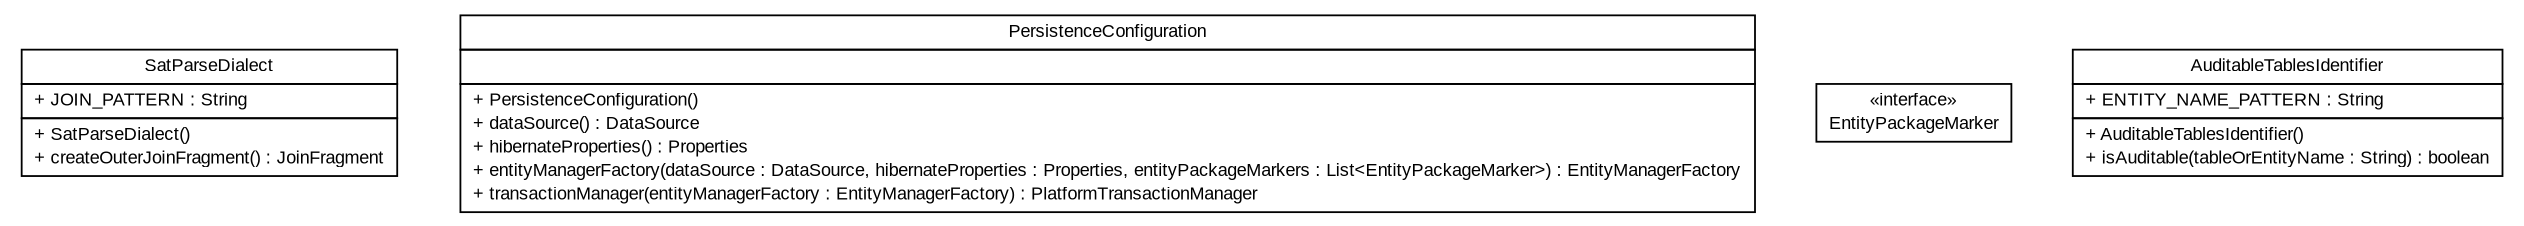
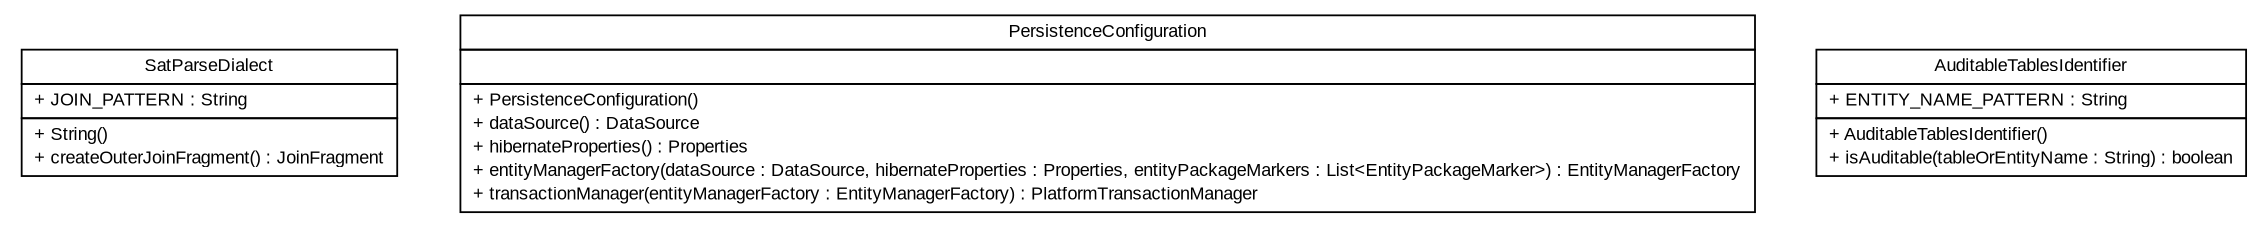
  digraph {
    nodesep=0.25
    ranksep=0.5
    node [fontcolor=black fontname=arial fontsize=10.0 shape=plaintext]
-   n1 [label=<<table title="br.gov.to.sefaz.persistence.configuration.SatParseDialect" border="0" cellborder="1" cellspacing="0" cellpadding="2" port="p" href="./SatParseDialect.html"> 		<tr><td><table border="0" cellspacing="0" cellpadding="1"> <tr><td align="center" balign="center"> SatParseDialect </td></tr> 		</table></td></tr> 		<tr><td><table border="0" cellspacing="0" cellpadding="1"> <tr><td align="left" balign="left"> + JOIN_PATTERN : String </td></tr> 		</table></td></tr> 		<tr><td><table border="0" cellspacing="0" cellpadding="1"> <tr><td align="left" balign="left"> + SatParseDialect() </td></tr> <tr><td align="left" balign="left"> + createOuterJoinFragment() : JoinFragment </td></tr> 		</table></td></tr> 		</table>>]
+   n1 [label=<<table title="br.gov.to.sefaz.persistence.configuration.SatParseDialect" border="0" cellborder="1" cellspacing="0" cellpadding="2" port="p" href="./SatParseDialect.html"> 		<tr><td><table border="0" cellspacing="0" cellpadding="1"> <tr><td align="center" balign="center"> SatParseDialect </td></tr> 		</table></td></tr> 		<tr><td><table border="0" cellspacing="0" cellpadding="1"> <tr><td align="left" balign="left"> + JOIN_PATTERN : String </td></tr> 		</table></td></tr> 		<tr><td><table border="0" cellspacing="0" cellpadding="1"> <tr><td align="left" balign="left"> + String() </td></tr> <tr><td align="left" balign="left"> + createOuterJoinFragment() : JoinFragment </td></tr> 		</table></td></tr> 		</table>>]
    n2 [label=<<table title="br.gov.to.sefaz.persistence.configuration.PersistenceConfiguration" border="0" cellborder="1" cellspacing="0" cellpadding="2" port="p" href="./PersistenceConfiguration.html"> 		<tr><td><table border="0" cellspacing="0" cellpadding="1"> <tr><td align="center" balign="center"> PersistenceConfiguration </td></tr> 		</table></td></tr> 		<tr><td><table border="0" cellspacing="0" cellpadding="1"> <tr><td align="left" balign="left">  </td></tr> 		</table></td></tr> 		<tr><td><table border="0" cellspacing="0" cellpadding="1"> <tr><td align="left" balign="left"> + PersistenceConfiguration() </td></tr> <tr><td align="left" balign="left"> + dataSource() : DataSource </td></tr> <tr><td align="left" balign="left"> + hibernateProperties() : Properties </td></tr> <tr><td align="left" balign="left"> + entityManagerFactory(dataSource : DataSource, hibernateProperties : Properties, entityPackageMarkers : List&lt;EntityPackageMarker&gt;) : EntityManagerFactory </td></tr> <tr><td align="left" balign="left"> + transactionManager(entityManagerFactory : EntityManagerFactory) : PlatformTransactionManager </td></tr> 		</table></td></tr> 		</table>>]
-   n3 [label=<<table title="br.gov.to.sefaz.persistence.configuration.EntityPackageMarker" border="0" cellborder="1" cellspacing="0" cellpadding="2" port="p" href="./EntityPackageMarker.html"> 		<tr><td><table border="0" cellspacing="0" cellpadding="1"> <tr><td align="center" balign="center"> &#171;interface&#187; </td></tr> <tr><td align="center" balign="center"> EntityPackageMarker </td></tr> 		</table></td></tr> 		</table>>]
    n4 [label=<<table title="br.gov.to.sefaz.persistence.configuration.AuditableTablesIdentifier" border="0" cellborder="1" cellspacing="0" cellpadding="2" port="p" href="./AuditableTablesIdentifier.html"> 		<tr><td><table border="0" cellspacing="0" cellpadding="1"> <tr><td align="center" balign="center"> AuditableTablesIdentifier </td></tr> 		</table></td></tr> 		<tr><td><table border="0" cellspacing="0" cellpadding="1"> <tr><td align="left" balign="left"> + ENTITY_NAME_PATTERN : String </td></tr> 		</table></td></tr> 		<tr><td><table border="0" cellspacing="0" cellpadding="1"> <tr><td align="left" balign="left"> + AuditableTablesIdentifier() </td></tr> <tr><td align="left" balign="left"> + isAuditable(tableOrEntityName : String) : boolean </td></tr> 		</table></td></tr> 		</table>>]
  }
